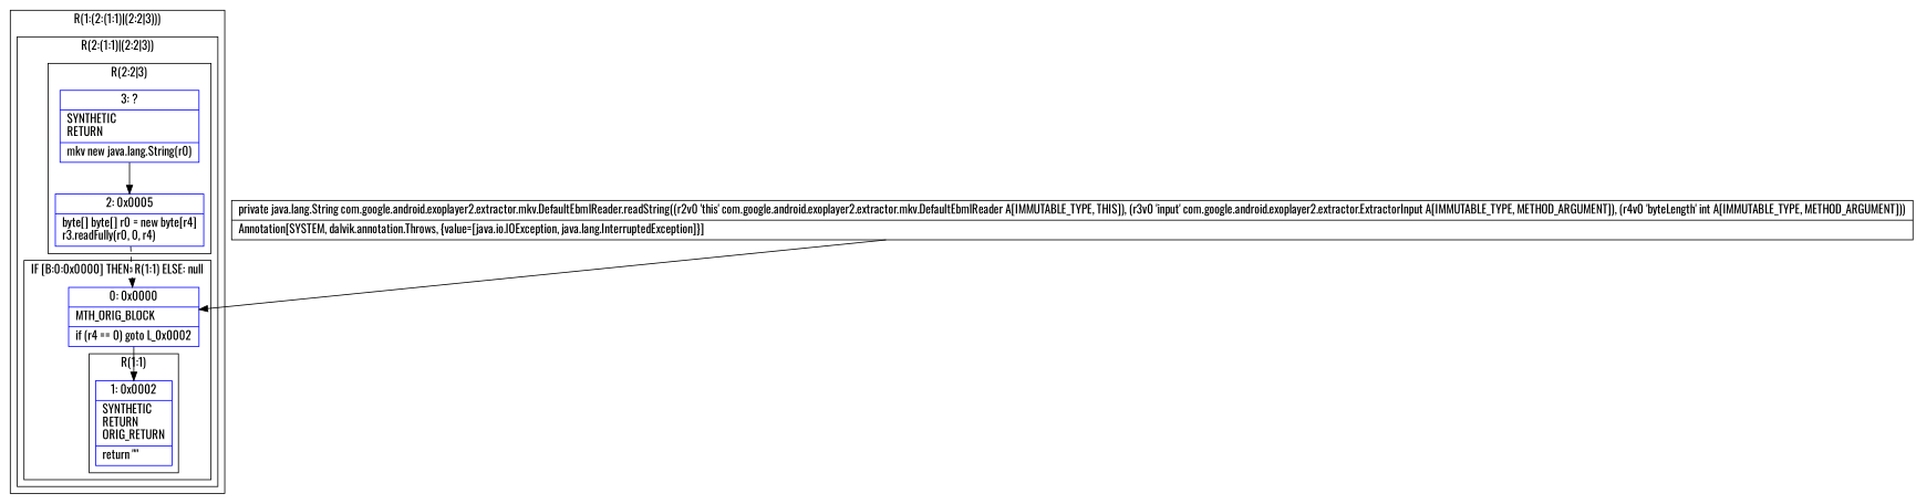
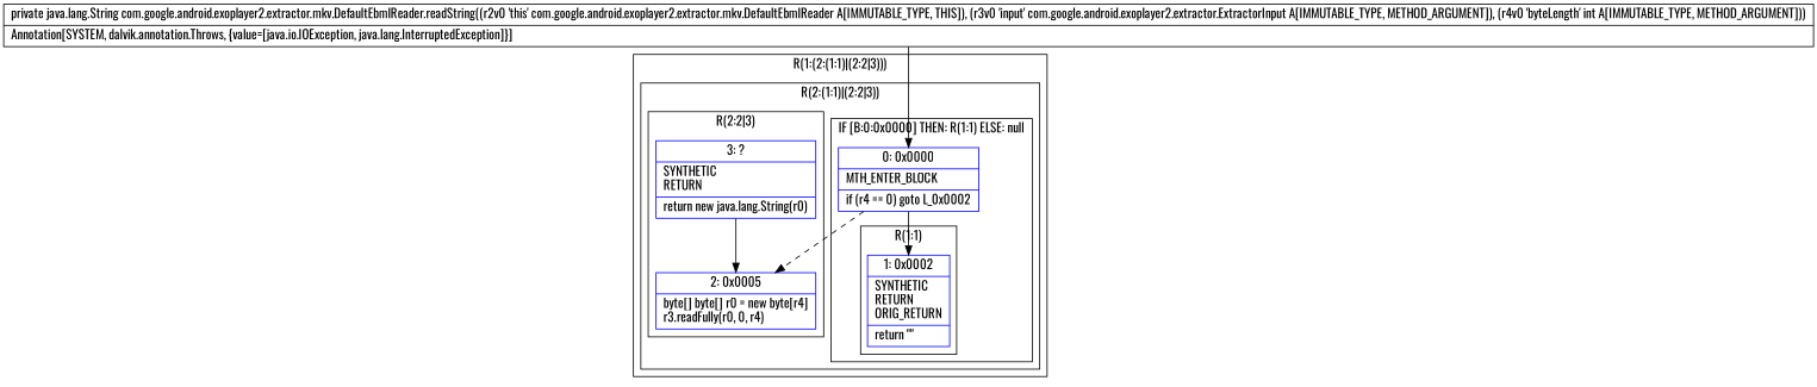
  digraph {
    fontname=Oswald
    node [color=blue fontname=Oswald shape=record]
    edge [fontname=Oswald]
    n1 [label="{1\:\ 0x0002|SYNTHETIC\lRETURN\lORIG_RETURN\l|return \"\"\l}"]
-   n2 [label="{0\:\ 0x0000|MTH_ORIG_BLOCK\l|if (r4 == 0) goto L_0x0002\l}"]
+   n2 [label="{0\:\ 0x0000|MTH_ENTER_BLOCK\l|if (r4 == 0) goto L_0x0002\l}"]
    n3 [label="{2\:\ 0x0005|byte[] byte[] r0 = new byte[r4]\lr3.readFully(r0, 0, r4)\l}"]
-   n4 [label="{3\:\ ?|SYNTHETIC\lRETURN\l|mkv new java.lang.String(r0)\l}"]
+   n4 [label="{3\:\ ?|SYNTHETIC\lRETURN\l|return new java.lang.String(r0)\l}"]
    n5 [label="{private java.lang.String com.google.android.exoplayer2.extractor.mkv.DefaultEbmlReader.readString((r2v0 'this' com.google.android.exoplayer2.extractor.mkv.DefaultEbmlReader A[IMMUTABLE_TYPE, THIS]), (r3v0 'input' com.google.android.exoplayer2.extractor.ExtractorInput A[IMMUTABLE_TYPE, METHOD_ARGUMENT]), (r4v0 'byteLength' int A[IMMUTABLE_TYPE, METHOD_ARGUMENT]))  | Annotation[SYSTEM, dalvik.annotation.Throws, \{value=[java.io.IOException, java.lang.InterruptedException]\}]\l}" color=""]
    subgraph cluster_1 {
      label="R(1:(2:(1:1)|(2:2|3)))"
      subgraph cluster_2 {
        label="R(2:(1:1)|(2:2|3))"
        subgraph cluster_3 {
          label="IF [B:0:0x0000] THEN: R(1:1) ELSE: null"
          n2
          subgraph cluster_4 {
            label="R(1:1)"
            n1
          }
        }
        subgraph cluster_5 {
          label="R(2:2|3)"
          n3
          n4
        }
      }
    }
    n2 -> n1
-   n3 -> n2 [style=dashed]
+   n2 -> n3 [style=dashed]
    n4 -> n3
    n5 -> n2
  }
